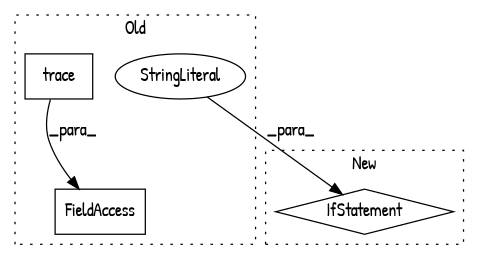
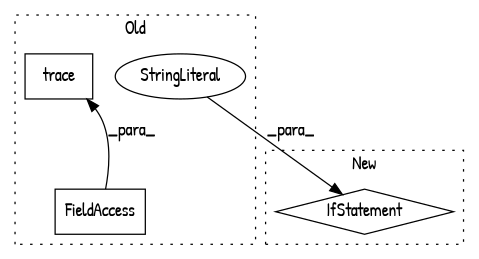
  digraph {
    fontname="Patrick Hand"
    node [fontname="Patrick Hand" shape=box]
    edge [fontname="Patrick Hand"]
    n1 [a=25 l="4,2" label=IfStatement s="12336,12390" shape=diamond]
    n2 [a=32 l="6,1" label=trace s="9788,9825"]
    n3 [a=45 l=3 label=StringLiteral s=9794 shape=ellipse]
    n4 [a=22 l=27 label=FieldAccess s=9798]
    subgraph cluster_1 {
      label=New
      style=dotted
      n1
    }
    subgraph cluster_2 {
      label=Old
      style=dotted
      n2
      n3
      n4
    }
    n3 -> n1 [label=_para_]
-   n2 -> n4 [label=_para_]
+   n4 -> n2 [label=_para_]
  }
